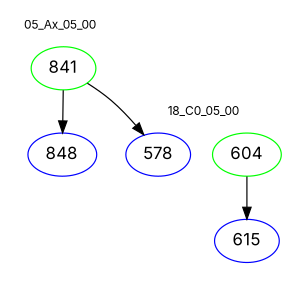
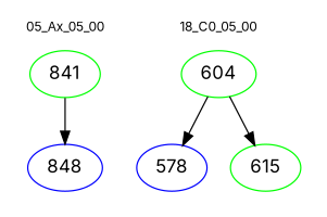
  digraph {
    fontname=Inter
    node [color=blue fontname=Inter]
    edge [color=black fontname=Inter]
    n1 [color=green label=841]
    n2 [label=848]
    n3 [color=green label=604]
    n4 [label=578]
-   n5 [label=615]
+   n5 [color=green label=615]
    subgraph cluster_1 {
      color=white
      fontsize=10
      label="05_Ax_05_00"
      n1
      n2
    }
    subgraph cluster_2 {
      color=white
      fontsize=10
      label="18_C0_05_00"
      n3
      n4
      n5
    }
    n1 -> n2
-   n1 -> n4
+   n3 -> n4
    n3 -> n5
  }
